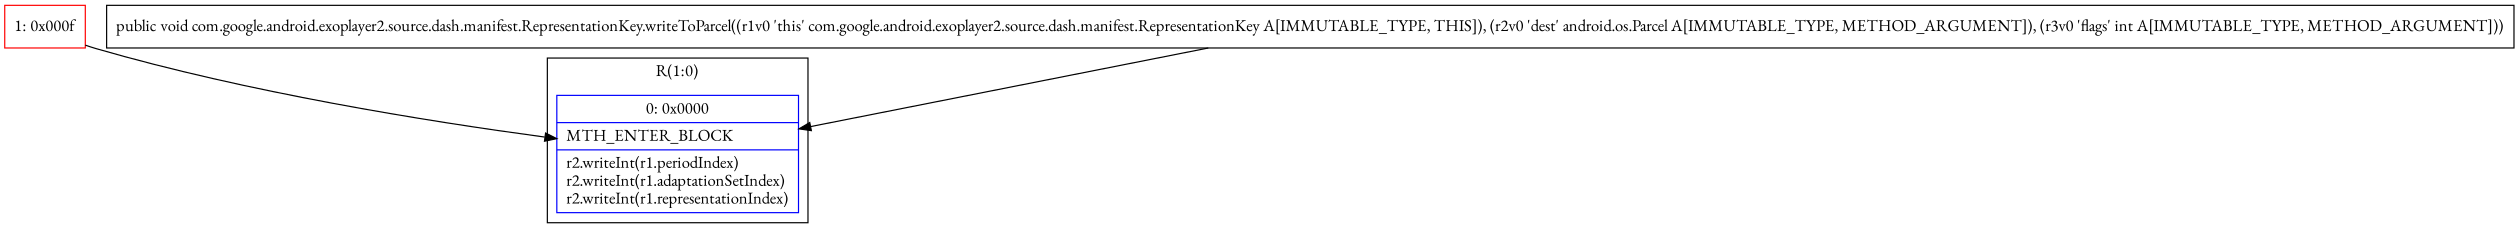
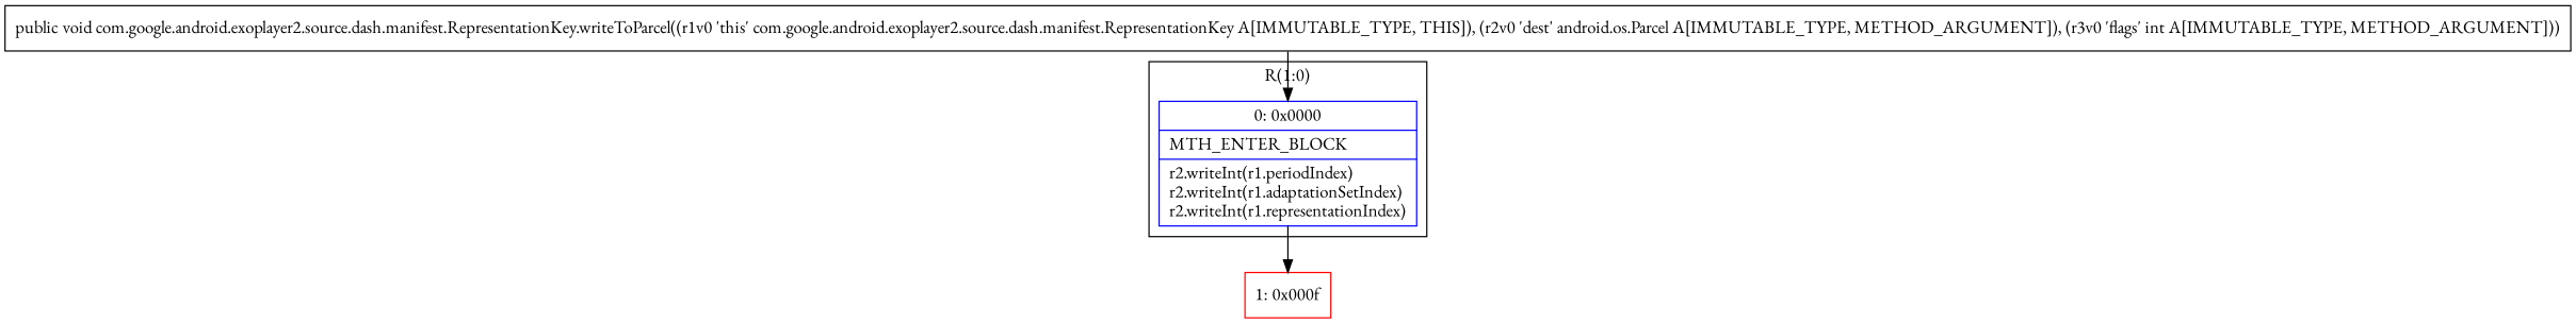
  digraph {
    fontname="EB Garamond"
    node [shape=record fontname="EB Garamond"]
    edge [fontname="EB Garamond"]
    n1 [color=blue label="{0\:\ 0x0000|MTH_ENTER_BLOCK\l|r2.writeInt(r1.periodIndex)\lr2.writeInt(r1.adaptationSetIndex)\lr2.writeInt(r1.representationIndex)\l}"]
    n2 [color=red label="{1\:\ 0x000f}"]
    n3 [label="{public void com.google.android.exoplayer2.source.dash.manifest.RepresentationKey.writeToParcel((r1v0 'this' com.google.android.exoplayer2.source.dash.manifest.RepresentationKey A[IMMUTABLE_TYPE, THIS]), (r2v0 'dest' android.os.Parcel A[IMMUTABLE_TYPE, METHOD_ARGUMENT]), (r3v0 'flags' int A[IMMUTABLE_TYPE, METHOD_ARGUMENT])) }"]
    subgraph cluster_1 {
      label="R(1:0)"
      n1
    }
-   n2 -> n1
+   n1 -> n2
    n3 -> n1
  }
